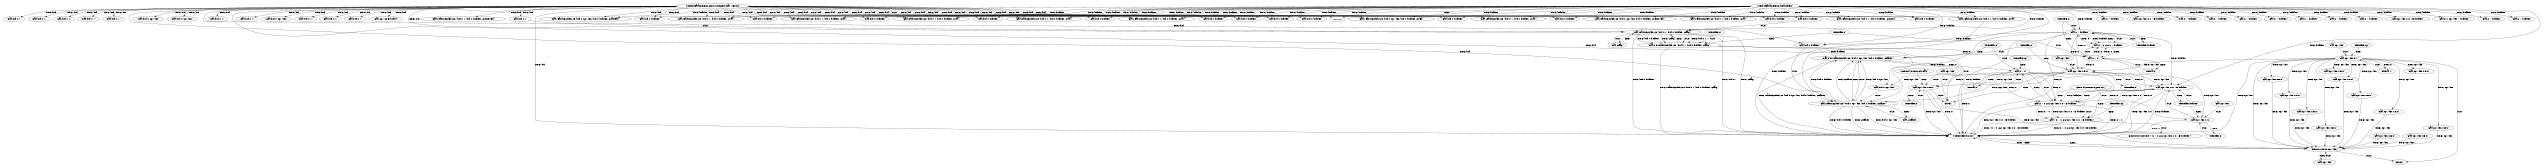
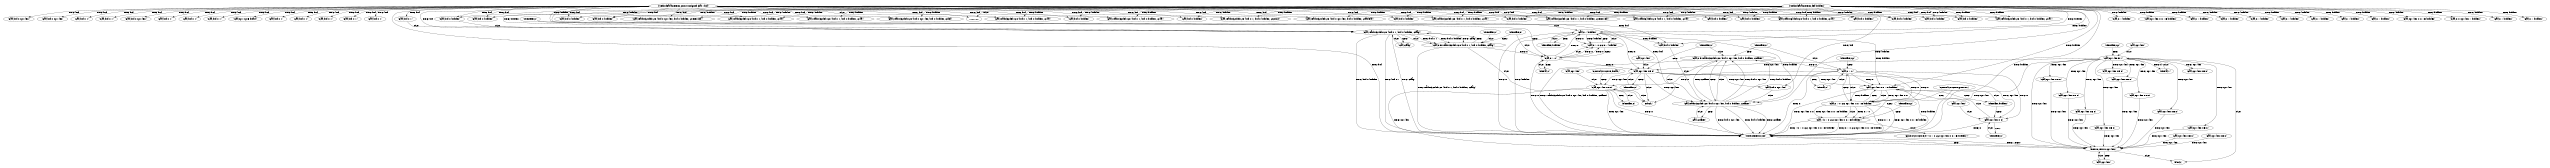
  digraph {
    n1 [label="(Call,n = read_u32_leb128 (buf + op->len, buf + buf_len, &offset))"]
    n2 [label="(Call,read_u32_leb128 (buf + op->len, buf + buf_len, &offset))"]
    n3 [label="(Call,n > 0)"]
    n4 [label="(MethodReturn,int)"]
    n5 [label="(Block,)"]
    n6 [label="(Call,&offset)"]
    n7 [label="(Call,op->len + n <= buf_len)"]
    n8 [label="(Call,op->len + n)"]
    n9 [label="(Call,op->len += n)"]
    n10 [label="(Call,n > 0 && op->len + n <= buf_len)"]
    n11 [label="(Literal,0)"]
    n12 [label="(Return,return op->len;)"]
-   n13 [label="(MethodParameterIn,const unsigned char *return)"]
+   n13 [label="(MethodParameterIn,const unsigned char *buf)"]
    n14 [label="(Call,read_u32_leb128 (buf + 1, buf + buf_len, &flag))"]
    n15 [label="(Call,buf + op->len)"]
    n16 [label="(Call,buf + op->len)"]
    n17 [label="(Call,buf + 1)"]
    n18 [label="(Call,buf + 1)"]
    n19 [label="(Call,buf + buf_len)"]
    n20 [label="(Call,buf + buf_len)"]
    n21 [label="(Call,buf + buf_len)"]
    n22 [label="(Call,buf + op->len)"]
    n23 [label="(Call,buf + buf_len)"]
    n24 [label="(Call,read_u32_leb128 (buf + op->len, buf + buf_len, &reserved))"]
    n25 [label="(Call,buf + buf_len)"]
    n26 [label="(Call,read_i32_leb128 (buf + 1, buf + buf_len, &val))"]
    n27 [label="(Call,buf + 1)"]
    n28 [label="(Call,read_u32_leb128 (buf + 1, buf + buf_len, &val))"]
    n29 [label="(Call,read_u32_leb128 (buf + op->len, buf + buf_len, &def))"]
    n30 [label="(Call,buf + op->len)"]
    n31 [label="(Call,read_i32_leb128 (buf + 1, buf + buf_len, &val))"]
    n32 [label="(Call,buf + buf_len)"]
    n33 [label="(Call,buf + 1)"]
    n34 [label="(Call,buf + 1)"]
    n35 [label="(Call,read_u32_leb128 (buf + 1, buf + buf_len, &val))"]
    n36 [label="(Call,buf + buf_len)"]
    n37 [label="(Call,buf + 1)"]
    n38 [label="(Call,read_u32_leb128 (buf + 1, buf + buf_len, &count))"]
    n39 [label="(Call,op->op = buf[0])"]
    n40 [label="(Call,read_u32_leb128 (buf + op->len, buf + buf_len, &table[i]))"]
    n41 [label="(Call,buf + buf_len)"]
    n42 [label="(Call,read_u32_leb128 (buf + 1, buf + buf_len, &val))"]
    n43 [label="(Call,buf + buf_len)"]
    n44 [label="(Call,read_u32_leb128 (buf + 1, buf + buf_len, &reserved))"]
    n45 [label="(Call,read_i64_leb128 (buf + 1, buf + buf_len, &val))"]
    n46 [label="(Call,buf + buf_len)"]
    n47 [label="(Call,buf + 1)"]
    n48 [label="(Call,read_u64_leb128 (buf + 1, buf + buf_len, &val))"]
    n49 [label="(Call,buf + buf_len)"]
    n50 [label="(Call,buf + buf_len)"]
    n51 [label="(Call,buf + 1)"]
    n52 [label="(Call,buf + buf_len)"]
    n53 [label="(Call,buf + 1)"]
    n54 [label="(Call,buf + 1)"]
    n55 [label="(Call,read_u32_leb128 (buf + 1, buf + buf_len, &val))"]
    n56 [label="(Call,buf + 1)"]
    n57 [label="(Call,buf + buf_len)"]
    n58 [label="(Call,buf + buf_len)"]
    1000100
    n60 [label="(Call,n = read_u32_leb128 (buf + 1, buf + buf_len, &flag))"]
    n61 [label="(Call,&flag)"]
    n62 [label="(Call,op->len += n)"]
    n63 [label="(Identifier,n)"]
    n64 [label="(Identifier,buf_len)"]
    n65 [label="(Identifier,n)"]
    n66 [label="(Identifier,n)"]
    n67 [label="(Call,n < buf_len)"]
    n68 [label="(Identifier,buf_len)"]
    n69 [label="(Call,n > 0 && n < buf_len)"]
    n70 [label="(Call,n > 0)"]
    n71 [label="(Literal,0)"]
    n72 [label="(MethodParameterIn,def buf_len)"]
    n73 [label="(Call,n < buf_len)"]
    n74 [label="(Call,op->len + n <= buf_len)"]
    n75 [label="(Call,n < buf_len)"]
    n76 [label="(Call,n < buf_len)"]
    n77 [label="(Call,n < buf_len)"]
    n78 [label="(Call,n < buf_len)"]
    n79 [label="(Call,n < buf_len)"]
    n80 [label="(Call,n < buf_len)"]
    n81 [label="(Call,n < buf_len)"]
    n82 [label="(Call,op->len + n <= buf_len)"]
    n83 [label="(Call,n + op->len < buf_len)"]
    n84 [label="(Call,n < buf_len)"]
    n85 [label="(Call,n < buf_len)"]
    n86 [label="(Call,op->len = 1)"]
    n87 [label="(Call,op->len += n)"]
    n88 [label="(Call,op->len += n)"]
    n89 [label="(Call,op->len += n)"]
    n90 [label="(Call,op->len += n)"]
    n91 [label="(Call,op->len += n)"]
    n92 [label="(Call,op->len += n)"]
    n93 [label="(Call,op->len += n)"]
    n94 [label="(Literal,1)"]
    n95 [label="(Call,op->len += n)"]
    n96 [label="(Call,op->len += n)"]
    n97 [label="(Call,op->len += n)"]
    n98 [label="(Block,)"]
    n99 [label="(Call,op->len)"]
    n100 [label="(Call,!(n > 0 && op->len + n <= buf_len))"]
    n101 [label="(ControlStructure,if (!(n > 0 && op->len + n <= buf_len)))"]
    n102 [label="(ControlStructure,goto err;)"]
    n103 [label="(Identifier,n)"]
    n104 [label="(Identifier,op)"]
    n105 [label="(Identifier,op)"]
    n106 [label="(Identifier,n)"]
    n107 [label="(Call,op->len += n)"]
    n108 [label="(Call,op->len)"]
    n109 [label="(Identifier,n)"]
    n110 [label="(Call,op->len)"]
    n111 [label="(Call,op->len += n)"]
    n112 [label="(Call,op->len)"]
    n113 [label="(ControlStructure,break;)"]
    n114 [label="(Identifier,op)"]
    n115 [label="(Call,op->len)"]
    n116 [label="(Identifier,n)"]
    n117 [label="(Identifier,n)"]
    n1 -> n2 [label="CFG: "]
    n1 -> n3 [label="DDG: n"]
    n1 -> n4 [label="DDG: read_u32_leb128 (buf + op->len, buf + buf_len, &offset)"]
    n1 -> n5 [label="AST: "]
    n2 -> n1 [label="AST: "]
    n2 -> n1 [label="DDG: buf + op->len"]
    n2 -> n1 [label="DDG: buf + buf_len"]
    n2 -> n1 [label="DDG: &offset"]
    n2 -> n4 [label="DDG: buf + op->len"]
    n2 -> n4 [label="DDG: buf + buf_len"]
    n2 -> n4 [label="DDG: &offset"]
    n2 -> n6 [label="CFG: "]
    n3 -> n4 [label="DDG: n"]
    n3 -> n7 [label="DDG: n"]
    n3 -> n8 [label="DDG: n"]
    n3 -> n9 [label="DDG: n"]
    n3 -> n10 [label="AST: "]
    n3 -> n10 [label="DDG: n"]
    n3 -> n10 [label="DDG: 0"]
    n3 -> n11 [label="CFG: "]
    n4 -> n12 [label="CFG: "]
    n6 -> n2 [label="AST: "]
    n7 -> n4 [label="DDG: buf_len"]
    n7 -> n4 [label="DDG: op->len + n"]
    n7 -> n10 [label="AST: "]
    n7 -> n10 [label="DDG: op->len + n"]
    n7 -> n10 [label="DDG: buf_len"]
    n7 -> n64 [label="CFG: "]
    n8 -> n4 [label="DDG: n"]
    n8 -> n7 [label="AST: "]
    n8 -> n65 [label="CFG: "]
    n9 -> n4 [label="DDG: op->len"]
    n9 -> n4 [label="DDG: n"]
    n9 -> n5 [label="AST: "]
    n9 -> n12 [label="DDG: op->len"]
    n9 -> n66 [label="CFG: "]
    n10 -> n3 [label="CFG: "]
    n10 -> n4 [label="DDG: n > 0"]
    n10 -> n4 [label="DDG: op->len + n <= buf_len"]
    n10 -> n7 [label="CFG: "]
    n10 -> n100 [label="AST: "]
    n10 -> n100 [label="DDG: n > 0"]
    n10 -> n100 [label="DDG: op->len + n <= buf_len"]
    n11 -> n3 [label="AST: "]
    n12 -> n4 [label="DDG: <RET>"]
    n12 -> n98 [label="AST: "]
    n12 -> n99 [label="CFG: "]
    n13 -> n2 [label="DDG: buf"]
    n13 -> n4 [label="DDG: buf"]
    n13 -> n14 [label="DDG: buf"]
    n13 -> n15 [label="DDG: buf"]
    n13 -> n16 [label="DDG: buf"]
    n13 -> n17 [label="DDG: buf"]
    n13 -> n18 [label="DDG: buf"]
    n13 -> n19 [label="DDG: buf"]
    n13 -> n20 [label="DDG: buf"]
    n13 -> n21 [label="DDG: buf"]
    n13 -> n22 [label="DDG: buf"]
    n13 -> n23 [label="DDG: buf"]
    n13 -> n24 [label="DDG: buf"]
    n13 -> n25 [label="DDG: buf"]
    n13 -> n26 [label="DDG: buf"]
    n13 -> n27 [label="DDG: buf"]
    n13 -> n28 [label="DDG: buf"]
    n13 -> n29 [label="DDG: buf"]
    n13 -> n30 [label="DDG: buf"]
    n13 -> n31 [label="DDG: buf"]
    n13 -> n32 [label="DDG: buf"]
    n13 -> n33 [label="DDG: buf"]
    n13 -> n34 [label="DDG: buf"]
    n13 -> n35 [label="DDG: buf"]
    n13 -> n36 [label="DDG: buf"]
    n13 -> n37 [label="DDG: buf"]
    n13 -> n38 [label="DDG: buf"]
    n13 -> n39 [label="DDG: buf"]
    n13 -> n40 [label="DDG: buf"]
    n13 -> n41 [label="DDG: buf"]
    n13 -> n42 [label="DDG: buf"]
    n13 -> n43 [label="DDG: buf"]
    n13 -> n44 [label="DDG: buf"]
    n13 -> n45 [label="DDG: buf"]
    n13 -> n46 [label="DDG: buf"]
    n13 -> n47 [label="DDG: buf"]
    n13 -> n48 [label="DDG: buf"]
    n13 -> n49 [label="DDG: buf"]
    n13 -> n50 [label="DDG: buf"]
    n13 -> n51 [label="DDG: buf"]
    n13 -> n52 [label="DDG: buf"]
    n13 -> n53 [label="DDG: buf"]
    n13 -> n54 [label="DDG: buf"]
    n13 -> n55 [label="DDG: buf"]
    n13 -> n56 [label="DDG: buf"]
    n13 -> n57 [label="DDG: buf"]
    n13 -> n58 [label="DDG: buf"]
    n13 -> 1000100 [label="AST: "]
    n14 -> n4 [label="DDG: buf + buf_len"]
    n14 -> n4 [label="DDG: buf + 1"]
    n14 -> n4 [label="DDG: &flag"]
    n14 -> n60 [label="AST: "]
    n14 -> n60 [label="DDG: buf + 1"]
    n14 -> n60 [label="DDG: buf + buf_len"]
    n14 -> n60 [label="DDG: &flag"]
    n14 -> n61 [label="CFG: "]
    n22 -> n2 [label="AST: "]
    n25 -> n14 [label="AST: "]
    n27 -> n14 [label="AST: "]
    n57 -> n2 [label="AST: "]
    n60 -> n4 [label="DDG: read_u32_leb128 (buf + 1, buf + buf_len, &flag)"]
    n60 -> n5 [label="AST: "]
    n60 -> n14 [label="CFG: "]
    n60 -> n70 [label="DDG: n"]
    n61 -> n14 [label="AST: "]
    n62 -> n2 [label="DDG: op->len"]
    n62 -> n5 [label="AST: "]
    n62 -> n7 [label="DDG: op->len"]
    n62 -> n8 [label="DDG: op->len"]
    n62 -> n9 [label="DDG: op->len"]
    n62 -> n22 [label="DDG: op->len"]
    n62 -> n63 [label="CFG: "]
    n63 -> n62 [label="AST: "]
    n64 -> n7 [label="AST: "]
    n64 -> n8 [label="CFG: "]
    n65 -> n8 [label="AST: "]
    n66 -> n9 [label="AST: "]
    n67 -> n2 [label="DDG: buf_len"]
    n67 -> n4 [label="DDG: n"]
    n67 -> n4 [label="DDG: buf_len"]
    n67 -> n7 [label="DDG: buf_len"]
    n67 -> n57 [label="DDG: buf_len"]
    n67 -> n62 [label="DDG: n"]
    n67 -> n68 [label="CFG: "]
    n67 -> n69 [label="AST: "]
    n67 -> n69 [label="DDG: n"]
    n67 -> n69 [label="DDG: buf_len"]
    n68 -> n67 [label="AST: "]
    n69 -> n67 [label="CFG: "]
    n69 -> n70 [label="CFG: "]
    n70 -> n4 [label="DDG: n"]
    n70 -> n62 [label="DDG: n"]
    n70 -> n67 [label="DDG: n"]
    n70 -> n69 [label="AST: "]
    n70 -> n69 [label="DDG: n"]
    n70 -> n69 [label="DDG: 0"]
    n70 -> n71 [label="CFG: "]
    n71 -> n70 [label="AST: "]
    n72 -> n2 [label="DDG: buf_len"]
-   n48 -> n4 [label="DDG: buf_len"]
+   n72 -> n4 [label="DDG: buf_len"]
    n72 -> n7 [label="DDG: buf_len"]
    n72 -> n14 [label="DDG: buf_len"]
    n72 -> n19 [label="DDG: buf_len"]
    n72 -> n20 [label="DDG: buf_len"]
    n72 -> n21 [label="DDG: buf_len"]
    n72 -> n23 [label="DDG: buf_len"]
    n72 -> n24 [label="DDG: buf_len"]
    n72 -> n25 [label="DDG: buf_len"]
    n72 -> n26 [label="DDG: buf_len"]
    n72 -> n28 [label="DDG: buf_len"]
    n72 -> n29 [label="DDG: buf_len"]
    n72 -> n31 [label="DDG: buf_len"]
    n72 -> n32 [label="DDG: buf_len"]
    n72 -> n35 [label="DDG: buf_len"]
    n72 -> n36 [label="DDG: buf_len"]
    n72 -> n38 [label="DDG: buf_len"]
    n72 -> n40 [label="DDG: buf_len"]
    n72 -> n41 [label="DDG: buf_len"]
    n72 -> n42 [label="DDG: buf_len"]
    n72 -> n43 [label="DDG: buf_len"]
+   n72 -> n44 [label="DDG: buf_len"]
    n72 -> n45 [label="DDG: buf_len"]
    n72 -> n46 [label="DDG: buf_len"]
    n72 -> n48 [label="DDG: buf_len"]
    n72 -> n49 [label="DDG: buf_len"]
    n72 -> n50 [label="DDG: buf_len"]
    n72 -> n52 [label="DDG: buf_len"]
    n72 -> n55 [label="DDG: buf_len"]
    n72 -> n57 [label="DDG: buf_len"]
    n72 -> n58 [label="DDG: buf_len"]
    n72 -> 1000100 [label="AST: "]
    n72 -> n67 [label="DDG: buf_len"]
    n72 -> n73 [label="DDG: buf_len"]
    n72 -> n74 [label="DDG: buf_len"]
    n72 -> n75 [label="DDG: buf_len"]
    n72 -> n76 [label="DDG: buf_len"]
    n72 -> n77 [label="DDG: buf_len"]
    n72 -> n78 [label="DDG: buf_len"]
    n72 -> n79 [label="DDG: buf_len"]
    n72 -> n80 [label="DDG: buf_len"]
    n72 -> n81 [label="DDG: buf_len"]
    n72 -> n82 [label="DDG: buf_len"]
    n72 -> n83 [label="DDG: buf_len"]
    n72 -> n84 [label="DDG: buf_len"]
    n72 -> n85 [label="DDG: buf_len"]
    n86 -> n4 [label="DDG: op->len"]
    n86 -> n12 [label="DDG: op->len"]
    n86 -> n62 [label="DDG: op->len"]
    n86 -> n87 [label="DDG: op->len"]
    n86 -> n88 [label="DDG: op->len"]
    n86 -> n89 [label="DDG: op->len"]
    n86 -> n90 [label="DDG: op->len"]
    n86 -> n91 [label="DDG: op->len"]
    n86 -> n92 [label="DDG: op->len"]
    n86 -> n93 [label="DDG: op->len"]
    n86 -> n94 [label="DDG: n"]
    n86 -> n95 [label="DDG: op->len"]
    n86 -> n96 [label="DDG: op->len"]
    n86 -> n97 [label="DDG: op->len"]
    n86 -> n98 [label="AST: "]
    n87 -> n12 [label="DDG: op->len"]
    n88 -> n12 [label="DDG: op->len"]
    n89 -> n12 [label="DDG: op->len"]
    n90 -> n12 [label="DDG: op->len"]
    n92 -> n12 [label="DDG: op->len"]
    n93 -> n12 [label="DDG: op->len"]
    n94 -> n86 [label="AST: "]
    n95 -> n12 [label="DDG: op->len"]
    n97 -> n12 [label="DDG: op->len"]
    n99 -> n12 [label="AST: "]
    n100 -> n4 [label="DDG: n > 0 && op->len + n <= buf_len"]
    n100 -> n4 [label="DDG: !(n > 0 && op->len + n <= buf_len)"]
    n100 -> n101 [label="AST: "]
    n102 -> n10 [label="CFG: "]
    n102 -> n100 [label="CFG: "]
    n103 -> n60 [label="AST: "]
    n104 -> n100 [label="CFG: "]
    n105 -> n86 [label="CFG: "]
    n106 -> n67 [label="AST: "]
    n106 -> n70 [label="CFG: "]
    n107 -> n12 [label="DDG: op->len"]
    n108 -> n62 [label="AST: "]
    n109 -> n1 [label="AST: "]
    n109 -> n62 [label="CFG: "]
    n110 -> n9 [label="AST: "]
    n111 -> n12 [label="DDG: op->len"]
    n112 -> n8 [label="AST: "]
    n113 -> n9 [label="CFG: "]
    n114 -> n3 [label="CFG: "]
    n115 -> n86 [label="AST: "]
    n116 -> n60 [label="CFG: "]
    n116 -> n70 [label="AST: "]
    n117 -> n1 [label="CFG: "]
    n117 -> n3 [label="AST: "]
  }
